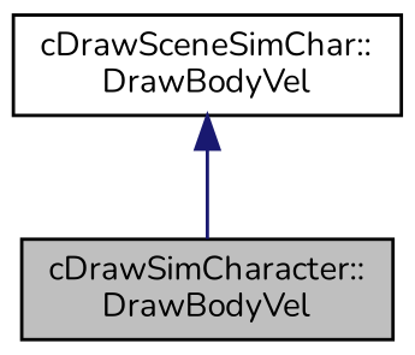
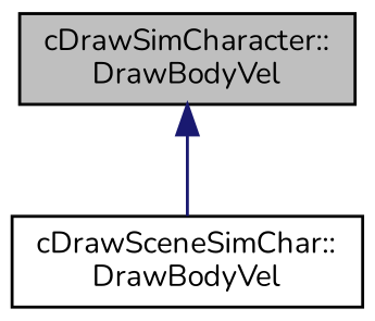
  digraph {
    rankdir=TB
    fontname=Nunito
    node [color=black fontname=Nunito fontsize=10 shape=record style=filled]
    n1 [fillcolor=grey75 fontcolor=black height=0.2 label="cDrawSimCharacter::\lDrawBodyVel" width=0.4]
    n2 [fillcolor=white height=0.2 label="cDrawSceneSimChar::\lDrawBodyVel" width=0.4]
-   n2 -> n1 [color=midnightblue dir=back fontname=Nunito fontsize=10 labelfontname=Helvetica labelfontsize=10 style=solid]
+   n1 -> n2 [color=midnightblue dir=back fontname=Nunito fontsize=10 labelfontname=Helvetica labelfontsize=10 style=solid]
  }
